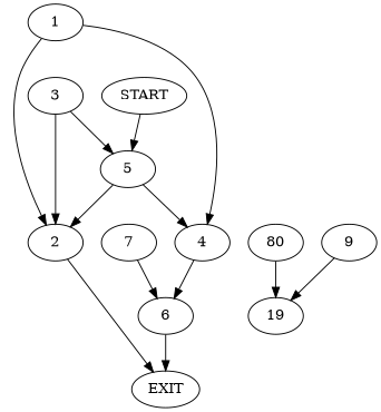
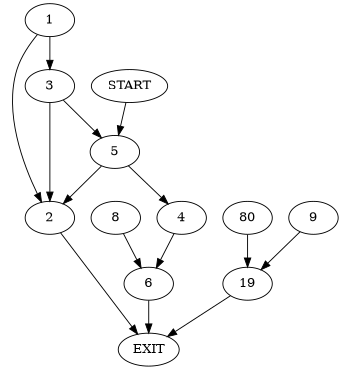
  digraph {
    n1 [label=START]
    5
    1
    2
    3
    n6 [label=EXIT]
    4
    6
-   7
+   7 [label=8]
    n10 [label=19]
    9
    n12 [label=80]
    n1 -> 5
    5 -> 2
    5 -> 4
    1 -> 2
-   1 -> 4
+   1 -> 3
    2 -> n6
    3 -> 5
    3 -> 2
    4 -> 6
    6 -> n6
    7 -> 6
+   n10 -> n6
    9 -> n10
    n12 -> n10
  }
